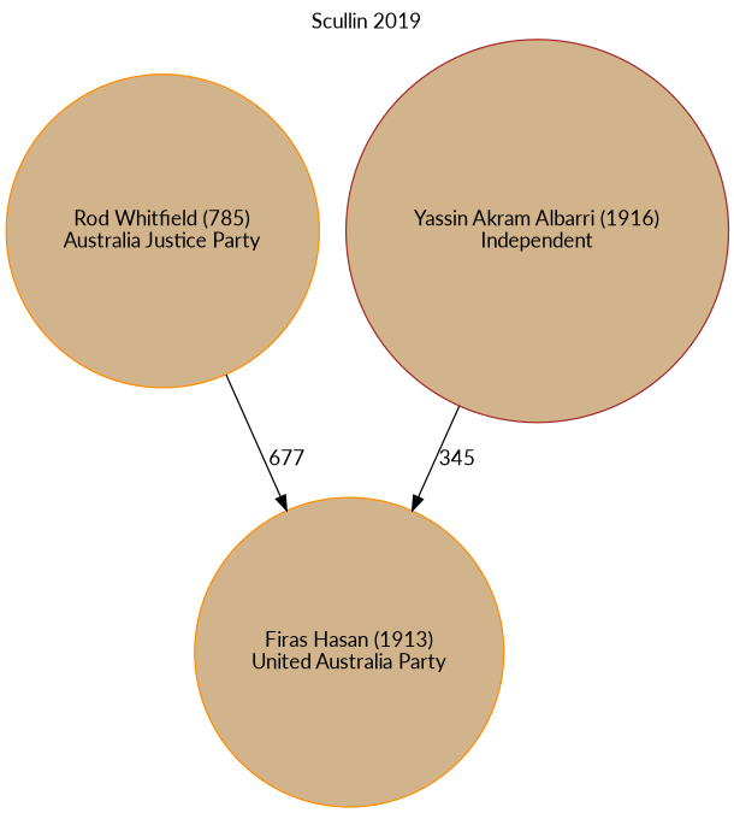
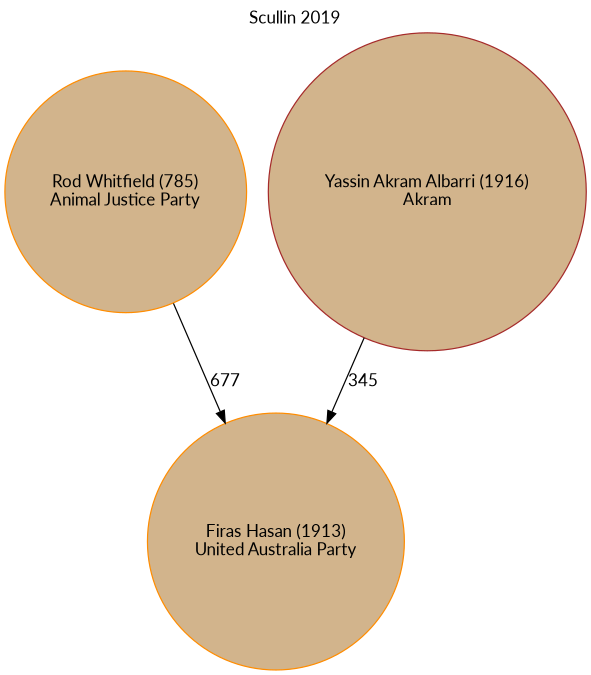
  digraph {
    fontname=Lato
    label="Scullin 2019"
    labelloc=t
    mclimit=10
    node [color=darkorange fillcolor=tan fontname=Lato shape=circle style=filled]
    edge [fontname=Lato]
    n1 [label="Firas Hasan (1913)\nUnited Australia Party"]
-   n2 [label="Rod Whitfield (785)\nAustralia Justice Party"]
-   n3 [color=brown label="Yassin Akram Albarri (1916)\nIndependent"]
+   n2 [label="Rod Whitfield (785)\nAnimal Justice Party"]
+   n3 [color=brown label="Yassin Akram Albarri (1916)\nAkram"]
    n2 -> n1 [label=677]
    n3 -> n1 [label=345]
  }
